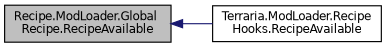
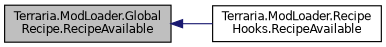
  digraph {
    rankdir=LR
    node [color=black fontname=Helvetica fontsize=10 shape=record style=filled]
-   n1 [fillcolor=grey75 fontcolor=black height=0.2 label="Recipe.ModLoader.Global\lRecipe.RecipeAvailable" width=0.4]
+   n1 [fillcolor=grey75 fontcolor=black height=0.2 label="Terraria.ModLoader.Global\lRecipe.RecipeAvailable" width=0.4]
    n2 [fillcolor=white height=0.2 label="Terraria.ModLoader.Recipe\lHooks.RecipeAvailable" width=0.4]
    n1 -> n2 [color=midnightblue dir=back fontname=Helvetica fontsize=10 labelfontname=Helvetica labelfontsize=10 style=solid]
  }
